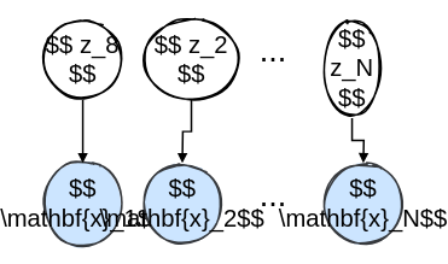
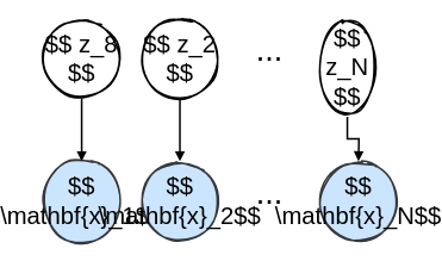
  <mxCell id="0" />
  <mxCell id="1" parent="0" />
  <mxCell id="2" value="" style="group" parent="1" vertex="1" connectable="0"><mxGeometry x="20" y="20" width="90" height="250" as="geometry" /></mxCell>
  <mxCell id="3" value="&lt;font style=&quot;font-size: 27px&quot;&gt;$$ \mathbf{x}_1$$&lt;/font&gt;" style="ellipse;whiteSpace=wrap;html=1;strokeWidth=2;fillWeight=2;hachureGap=8;fillColor=#cce5ff;fillStyle=solid;sketch=1;strokeColor=#36393d;" parent="2" vertex="1"><mxGeometry y="160" width="90" height="90" as="geometry" /></mxCell>
  <mxCell id="4" value="&lt;font style=&quot;font-size: 27px&quot;&gt;$$ z_8 $$&lt;/font&gt;" style="ellipse;whiteSpace=wrap;html=1;strokeWidth=2;fillWeight=2;hachureGap=8;fillColor=none;fillStyle=solid;sketch=1;" vertex="1" parent="2"><mxGeometry width="90" height="90" as="geometry" /></mxCell>
  <mxCell id="5" style="edgeStyle=orthogonalEdgeStyle;rounded=0;orthogonalLoop=1;jettySize=auto;html=1;exitX=0.5;exitY=1;exitDx=0;exitDy=0;entryX=0.5;entryY=0;entryDx=0;entryDy=0;endArrow=block;endFill=1;strokeWidth=2;" edge="1" parent="2" source="4"><mxGeometry relative="1" as="geometry"><mxPoint x="45" y="160" as="targetPoint" /></mxGeometry></mxCell>
  <mxCell id="6" value="&lt;font style=&quot;font-size: 27px&quot;&gt;$$ \mathbf{x}_2$$&lt;/font&gt;" style="ellipse;whiteSpace=wrap;html=1;strokeWidth=2;fillWeight=2;hachureGap=8;fillColor=#cce5ff;fillStyle=solid;sketch=1;strokeColor=#36393d;" parent="1" vertex="1"><mxGeometry x="130" y="180" width="90" height="90" as="geometry" /></mxCell>
  <mxCell id="7" value="&lt;font style=&quot;font-size: 27px&quot;&gt;$$ \mathbf{x}_N$$&lt;/font&gt;" style="ellipse;whiteSpace=wrap;html=1;strokeWidth=2;fillWeight=2;hachureGap=8;fillColor=#cce5ff;fillStyle=solid;sketch=1;strokeColor=#36393d;" parent="1" vertex="1"><mxGeometry x="330" y="180" width="90" height="90" as="geometry" /></mxCell>
- <mxCell id="8" value="&lt;font style=&quot;font-size: 27px&quot;&gt;$$ z_2 $$&lt;/font&gt;" style="ellipse;whiteSpace=wrap;html=1;strokeWidth=2;fillWeight=2;hachureGap=8;fillColor=none;fillStyle=solid;sketch=1;" parent="1" vertex="1"><mxGeometry x="130" y="20" width="110" height="90" as="geometry" /></mxCell>
+ <mxCell id="8" value="&lt;font style=&quot;font-size: 27px&quot;&gt;$$ z_2 $$&lt;/font&gt;" style="ellipse;whiteSpace=wrap;html=1;strokeWidth=2;fillWeight=2;hachureGap=8;fillColor=none;fillStyle=solid;sketch=1;" parent="1" vertex="1"><mxGeometry x="130" y="20" width="90" height="90" as="geometry" /></mxCell>
  <mxCell id="9" style="edgeStyle=orthogonalEdgeStyle;rounded=0;orthogonalLoop=1;jettySize=auto;html=1;exitX=0.5;exitY=1;exitDx=0;exitDy=0;entryX=0.5;entryY=0;entryDx=0;entryDy=0;endArrow=block;endFill=1;strokeWidth=2;" parent="1" source="8" edge="1"><mxGeometry relative="1" as="geometry"><mxPoint x="175" y="180" as="targetPoint" /></mxGeometry></mxCell>
  <mxCell id="10" value="&lt;font style=&quot;font-size: 36px&quot;&gt;...&lt;/font&gt;" style="text;html=1;align=center;verticalAlign=middle;resizable=0;points=[];autosize=1;" parent="1" vertex="1"><mxGeometry x="250" y="200" width="50" height="30" as="geometry" /></mxCell>
  <mxCell id="11" value="&lt;font style=&quot;font-size: 27px&quot;&gt;$$ z_N $$&lt;/font&gt;" style="ellipse;whiteSpace=wrap;html=1;strokeWidth=2;fillWeight=2;hachureGap=8;fillColor=none;fillStyle=solid;sketch=1;" vertex="1" parent="1"><mxGeometry x="330" y="20" width="65" height="110" as="geometry" /></mxCell>
  <mxCell id="12" style="edgeStyle=orthogonalEdgeStyle;rounded=0;orthogonalLoop=1;jettySize=auto;html=1;exitX=0.5;exitY=1;exitDx=0;exitDy=0;entryX=0.5;entryY=0;entryDx=0;entryDy=0;endArrow=block;endFill=1;strokeWidth=2;" edge="1" parent="1" source="11"><mxGeometry relative="1" as="geometry"><mxPoint x="375" y="180" as="targetPoint" /></mxGeometry></mxCell>
  <mxCell id="13" value="&lt;font style=&quot;font-size: 36px&quot;&gt;...&lt;/font&gt;" style="text;html=1;align=center;verticalAlign=middle;resizable=0;points=[];autosize=1;" vertex="1" parent="1"><mxGeometry x="250" y="40" width="50" height="30" as="geometry" /></mxCell>
